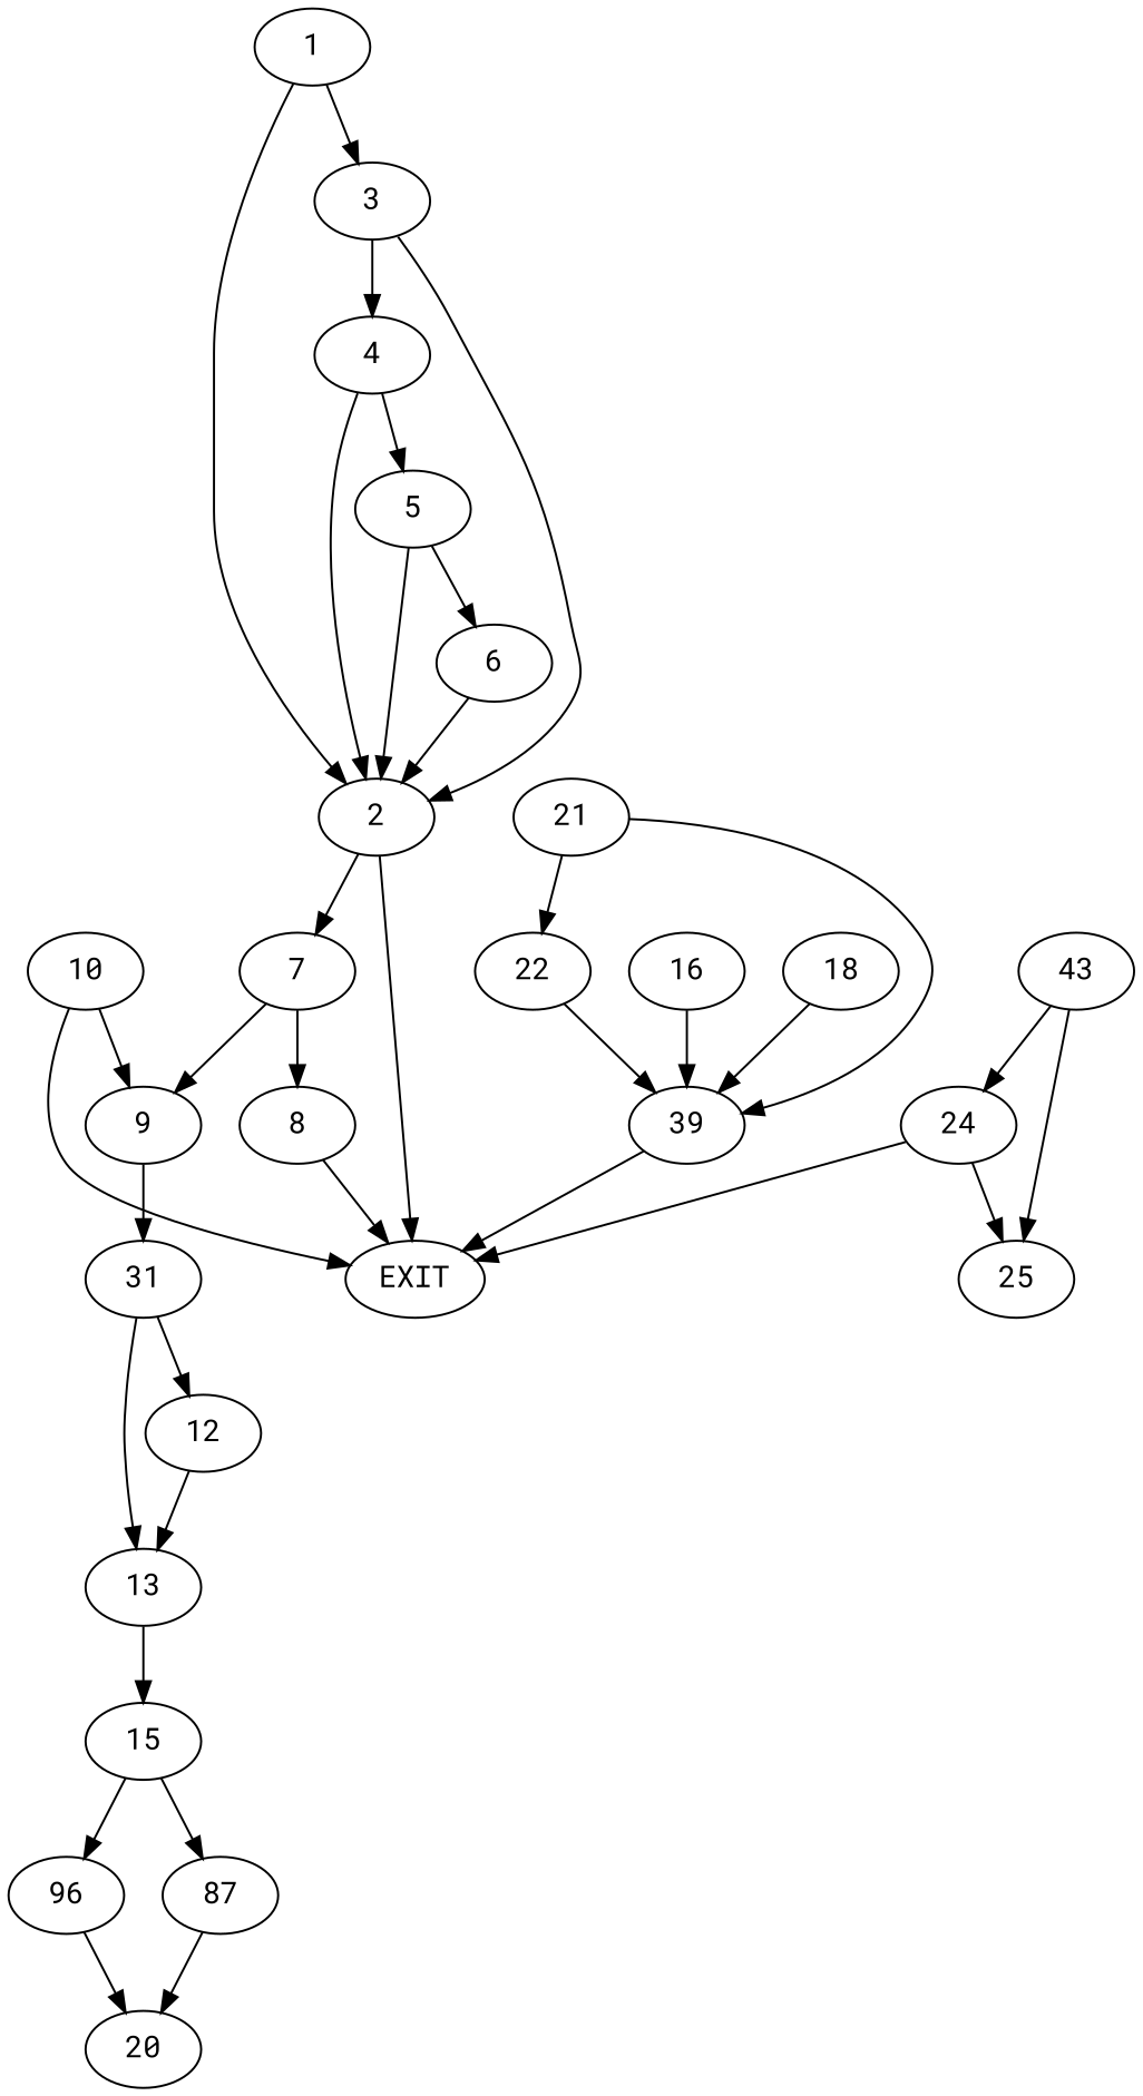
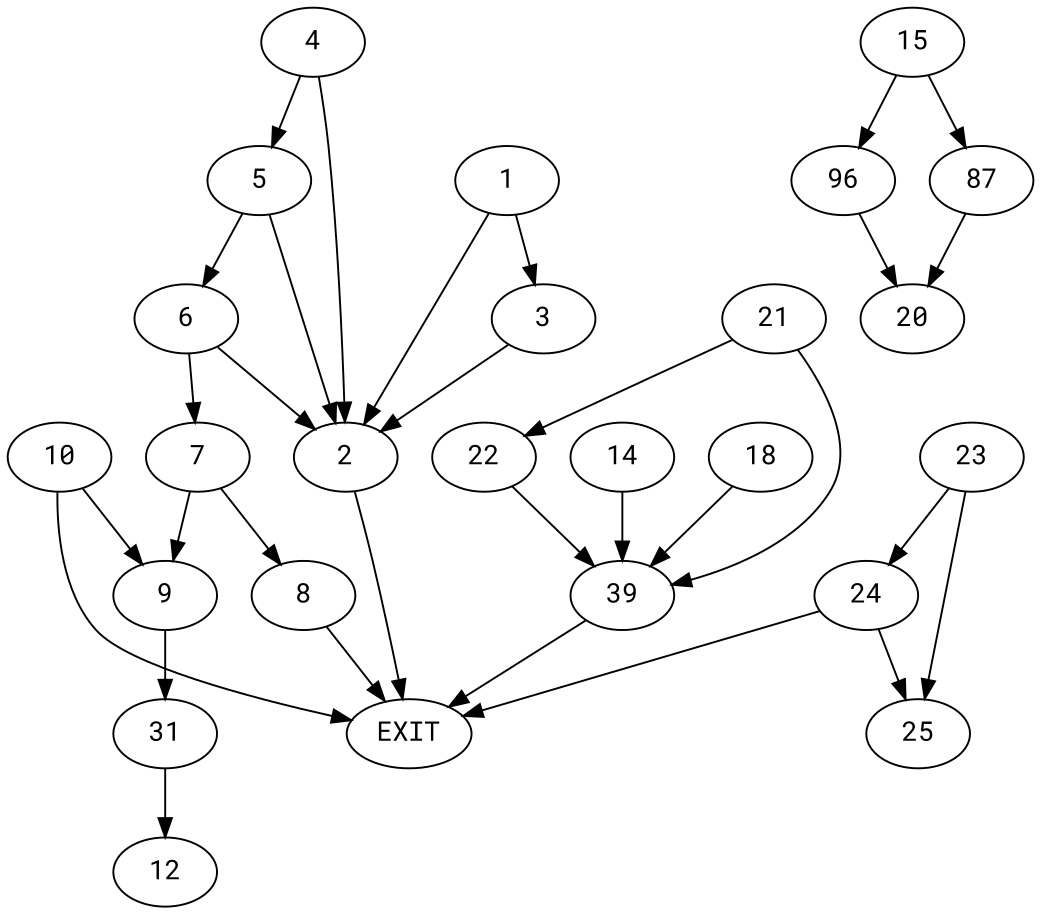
  digraph {
    fontname="Roboto Mono"
    node [fontname="Roboto Mono"]
    edge [fontname="Roboto Mono"]
    1
    2
    3
    n4 [label=39]
    21
    22
-   23 [label=43]
+   23
    24
    25
    n10 [label=EXIT]
    4
    5
    6
    7
    8
    9
    n17 [label=31]
    10
    12
-   13
    15
-   14 [label=16]
+   14
    n23 [label=96]
    n24 [label=87]
    18
    20
    1 -> 2
    1 -> 3
    2 -> n10
    3 -> 2
-   3 -> 4
    n4 -> n10
    21 -> n4
    21 -> 22
    22 -> n4
    23 -> 24
    23 -> 25
    24 -> 25
    24 -> n10
    4 -> 2
    4 -> 5
    5 -> 2
    5 -> 6
    6 -> 2
-   2 -> 7
+   6 -> 7
    7 -> 8
    7 -> 9
    8 -> n10
    9 -> n17
    n17 -> 12
-   n17 -> 13
    10 -> n10
    10 -> 9
-   12 -> 13
-   13 -> 15
    15 -> n23
    15 -> n24
    14 -> n4
    n23 -> 20
    n24 -> 20
    18 -> n4
  }
